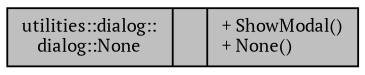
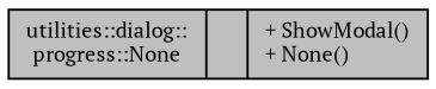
  digraph {
    rankdir=LR
    fontname="PT Serif"
-   n1 [color=black fillcolor=grey75 fontcolor=black fontname="PT Serif" fontsize=10 height=0.2 label="{utilities::dialog::\ldialog::None\n||+ ShowModal()\l+ None()\l}" shape=record style=filled width=0.4]
+   n1 [color=black fillcolor=grey75 fontcolor=black fontname="PT Serif" fontsize=10 height=0.2 label="{utilities::dialog::\lprogress::None\n||+ ShowModal()\l+ None()\l}" shape=record style=filled width=0.4]
  }
